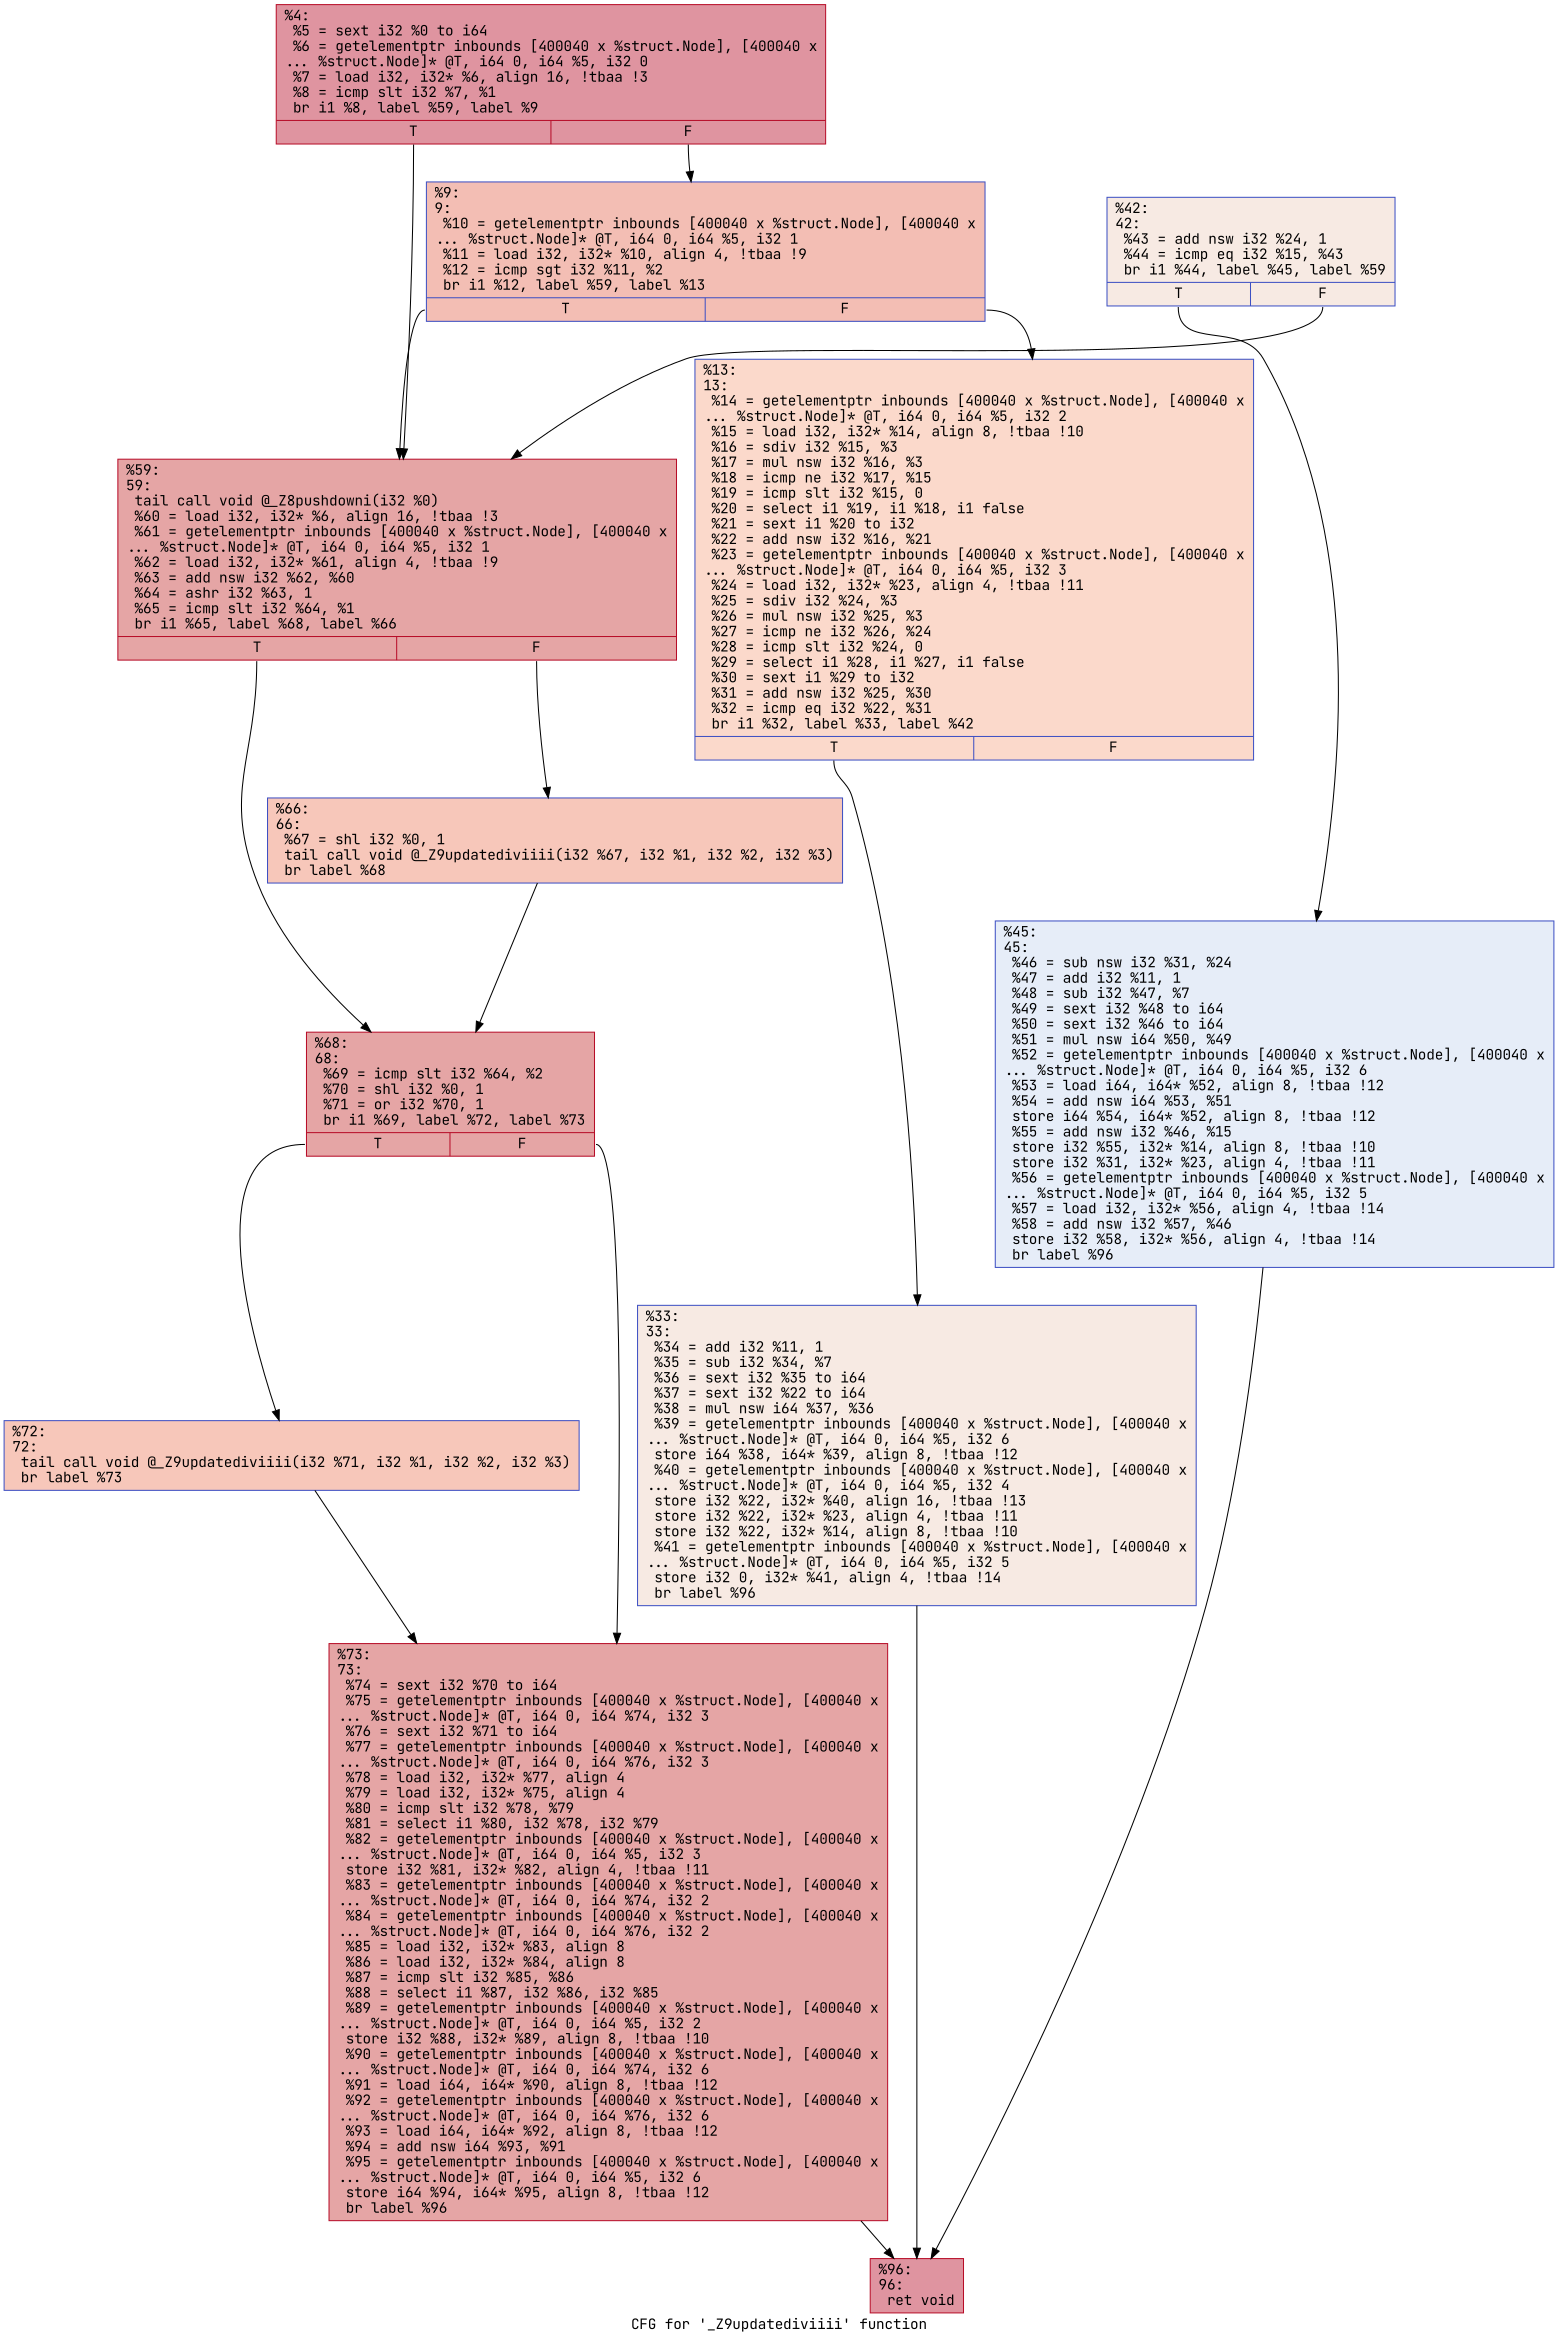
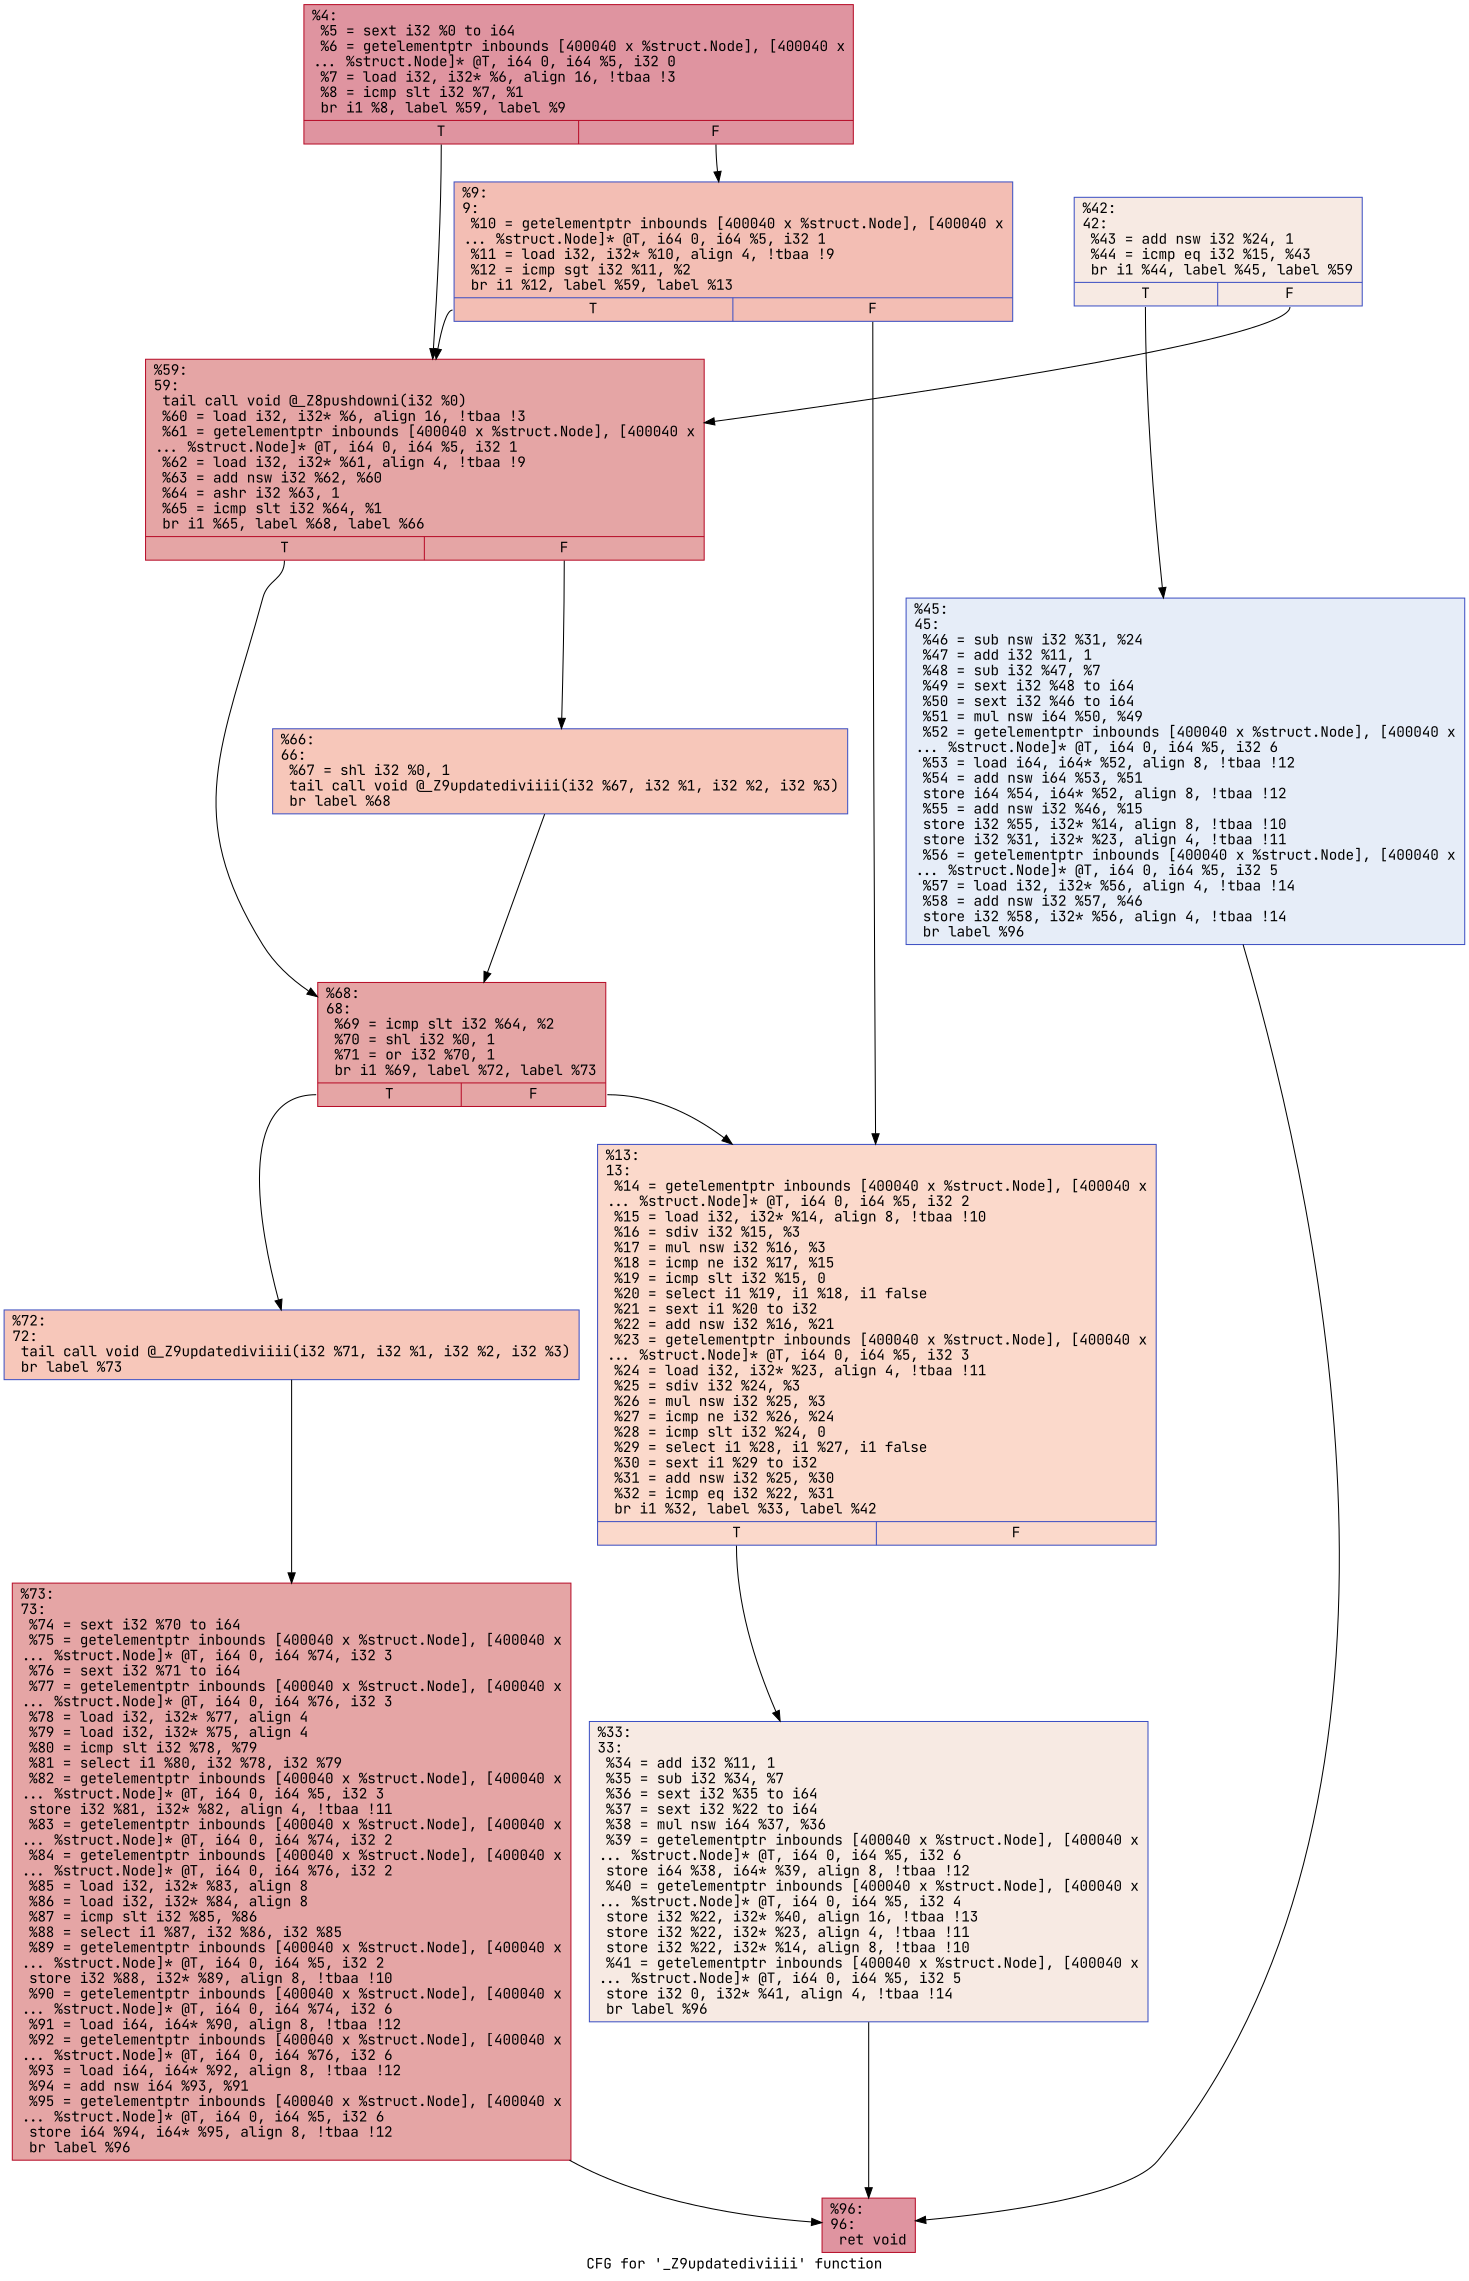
  digraph {
    fontname="JetBrains Mono"
    label="CFG for '_Z9updatediviiii' function"
    node [color="#3d50c3ff" fillcolor="#c5333470" fontname="JetBrains Mono" shape=record style=filled]
    edge [fontname="JetBrains Mono" tailport=s0]
    n1 [color="#b70d28ff" fillcolor="#b70d2870" label="{%4:\l  %5 = sext i32 %0 to i64\l  %6 = getelementptr inbounds [400040 x %struct.Node], [400040 x\l... %struct.Node]* @T, i64 0, i64 %5, i32 0\l  %7 = load i32, i32* %6, align 16, !tbaa !3\l  %8 = icmp slt i32 %7, %1\l  br i1 %8, label %59, label %9\l|{<s0>T|<s1>F}}"]
    n2 [color="#b70d28ff" label="{%59:\l59:                                               \l  tail call void @_Z8pushdowni(i32 %0)\l  %60 = load i32, i32* %6, align 16, !tbaa !3\l  %61 = getelementptr inbounds [400040 x %struct.Node], [400040 x\l... %struct.Node]* @T, i64 0, i64 %5, i32 1\l  %62 = load i32, i32* %61, align 4, !tbaa !9\l  %63 = add nsw i32 %62, %60\l  %64 = ashr i32 %63, 1\l  %65 = icmp slt i32 %64, %1\l  br i1 %65, label %68, label %66\l|{<s0>T|<s1>F}}"]
    n3 [fillcolor="#e36c5570" label="{%9:\l9:                                                \l  %10 = getelementptr inbounds [400040 x %struct.Node], [400040 x\l... %struct.Node]* @T, i64 0, i64 %5, i32 1\l  %11 = load i32, i32* %10, align 4, !tbaa !9\l  %12 = icmp sgt i32 %11, %2\l  br i1 %12, label %59, label %13\l|{<s0>T|<s1>F}}"]
    n4 [color="#b70d28ff" label="{%68:\l68:                                               \l  %69 = icmp slt i32 %64, %2\l  %70 = shl i32 %0, 1\l  %71 = or i32 %70, 1\l  br i1 %69, label %72, label %73\l|{<s0>T|<s1>F}}"]
    n5 [fillcolor="#ec7f6370" label="{%66:\l66:                                               \l  %67 = shl i32 %0, 1\l  tail call void @_Z9updatediviiii(i32 %67, i32 %1, i32 %2, i32 %3)\l  br label %68\l}"]
    n6 [fillcolor="#f7a88970" label="{%13:\l13:                                               \l  %14 = getelementptr inbounds [400040 x %struct.Node], [400040 x\l... %struct.Node]* @T, i64 0, i64 %5, i32 2\l  %15 = load i32, i32* %14, align 8, !tbaa !10\l  %16 = sdiv i32 %15, %3\l  %17 = mul nsw i32 %16, %3\l  %18 = icmp ne i32 %17, %15\l  %19 = icmp slt i32 %15, 0\l  %20 = select i1 %19, i1 %18, i1 false\l  %21 = sext i1 %20 to i32\l  %22 = add nsw i32 %16, %21\l  %23 = getelementptr inbounds [400040 x %struct.Node], [400040 x\l... %struct.Node]* @T, i64 0, i64 %5, i32 3\l  %24 = load i32, i32* %23, align 4, !tbaa !11\l  %25 = sdiv i32 %24, %3\l  %26 = mul nsw i32 %25, %3\l  %27 = icmp ne i32 %26, %24\l  %28 = icmp slt i32 %24, 0\l  %29 = select i1 %28, i1 %27, i1 false\l  %30 = sext i1 %29 to i32\l  %31 = add nsw i32 %25, %30\l  %32 = icmp eq i32 %22, %31\l  br i1 %32, label %33, label %42\l|{<s0>T|<s1>F}}"]
    n7 [fillcolor="#ec7f6370" label="{%72:\l72:                                               \l  tail call void @_Z9updatediviiii(i32 %71, i32 %1, i32 %2, i32 %3)\l  br label %73\l}"]
    n8 [color="#b70d28ff" label="{%73:\l73:                                               \l  %74 = sext i32 %70 to i64\l  %75 = getelementptr inbounds [400040 x %struct.Node], [400040 x\l... %struct.Node]* @T, i64 0, i64 %74, i32 3\l  %76 = sext i32 %71 to i64\l  %77 = getelementptr inbounds [400040 x %struct.Node], [400040 x\l... %struct.Node]* @T, i64 0, i64 %76, i32 3\l  %78 = load i32, i32* %77, align 4\l  %79 = load i32, i32* %75, align 4\l  %80 = icmp slt i32 %78, %79\l  %81 = select i1 %80, i32 %78, i32 %79\l  %82 = getelementptr inbounds [400040 x %struct.Node], [400040 x\l... %struct.Node]* @T, i64 0, i64 %5, i32 3\l  store i32 %81, i32* %82, align 4, !tbaa !11\l  %83 = getelementptr inbounds [400040 x %struct.Node], [400040 x\l... %struct.Node]* @T, i64 0, i64 %74, i32 2\l  %84 = getelementptr inbounds [400040 x %struct.Node], [400040 x\l... %struct.Node]* @T, i64 0, i64 %76, i32 2\l  %85 = load i32, i32* %83, align 8\l  %86 = load i32, i32* %84, align 8\l  %87 = icmp slt i32 %85, %86\l  %88 = select i1 %87, i32 %86, i32 %85\l  %89 = getelementptr inbounds [400040 x %struct.Node], [400040 x\l... %struct.Node]* @T, i64 0, i64 %5, i32 2\l  store i32 %88, i32* %89, align 8, !tbaa !10\l  %90 = getelementptr inbounds [400040 x %struct.Node], [400040 x\l... %struct.Node]* @T, i64 0, i64 %74, i32 6\l  %91 = load i64, i64* %90, align 8, !tbaa !12\l  %92 = getelementptr inbounds [400040 x %struct.Node], [400040 x\l... %struct.Node]* @T, i64 0, i64 %76, i32 6\l  %93 = load i64, i64* %92, align 8, !tbaa !12\l  %94 = add nsw i64 %93, %91\l  %95 = getelementptr inbounds [400040 x %struct.Node], [400040 x\l... %struct.Node]* @T, i64 0, i64 %5, i32 6\l  store i64 %94, i64* %95, align 8, !tbaa !12\l  br label %96\l}"]
    n9 [fillcolor="#eed0c070" label="{%33:\l33:                                               \l  %34 = add i32 %11, 1\l  %35 = sub i32 %34, %7\l  %36 = sext i32 %35 to i64\l  %37 = sext i32 %22 to i64\l  %38 = mul nsw i64 %37, %36\l  %39 = getelementptr inbounds [400040 x %struct.Node], [400040 x\l... %struct.Node]* @T, i64 0, i64 %5, i32 6\l  store i64 %38, i64* %39, align 8, !tbaa !12\l  %40 = getelementptr inbounds [400040 x %struct.Node], [400040 x\l... %struct.Node]* @T, i64 0, i64 %5, i32 4\l  store i32 %22, i32* %40, align 16, !tbaa !13\l  store i32 %22, i32* %23, align 4, !tbaa !11\l  store i32 %22, i32* %14, align 8, !tbaa !10\l  %41 = getelementptr inbounds [400040 x %struct.Node], [400040 x\l... %struct.Node]* @T, i64 0, i64 %5, i32 5\l  store i32 0, i32* %41, align 4, !tbaa !14\l  br label %96\l}"]
    n10 [color="#b70d28ff" fillcolor="#b70d2870" label="{%96:\l96:                                               \l  ret void\l}"]
    n11 [fillcolor="#eed0c070" label="{%42:\l42:                                               \l  %43 = add nsw i32 %24, 1\l  %44 = icmp eq i32 %15, %43\l  br i1 %44, label %45, label %59\l|{<s0>T|<s1>F}}"]
    n12 [fillcolor="#c7d7f070" label="{%45:\l45:                                               \l  %46 = sub nsw i32 %31, %24\l  %47 = add i32 %11, 1\l  %48 = sub i32 %47, %7\l  %49 = sext i32 %48 to i64\l  %50 = sext i32 %46 to i64\l  %51 = mul nsw i64 %50, %49\l  %52 = getelementptr inbounds [400040 x %struct.Node], [400040 x\l... %struct.Node]* @T, i64 0, i64 %5, i32 6\l  %53 = load i64, i64* %52, align 8, !tbaa !12\l  %54 = add nsw i64 %53, %51\l  store i64 %54, i64* %52, align 8, !tbaa !12\l  %55 = add nsw i32 %46, %15\l  store i32 %55, i32* %14, align 8, !tbaa !10\l  store i32 %31, i32* %23, align 4, !tbaa !11\l  %56 = getelementptr inbounds [400040 x %struct.Node], [400040 x\l... %struct.Node]* @T, i64 0, i64 %5, i32 5\l  %57 = load i32, i32* %56, align 4, !tbaa !14\l  %58 = add nsw i32 %57, %46\l  store i32 %58, i32* %56, align 4, !tbaa !14\l  br label %96\l}"]
    n1 -> n2
    n1 -> n3 [tailport=s1]
    n2 -> n4
    n2 -> n5 [tailport=s1]
    n3 -> n2
    n3 -> n6 [tailport=s1]
    n4 -> n7
-   n4 -> n8 [tailport=s1]
+   n4 -> n6 [tailport=s1]
    n5 -> n4
    n6 -> n9
    n7 -> n8
    n8 -> n10
    n9 -> n10
    n11 -> n2 [tailport=s1]
    n11 -> n12
    n12 -> n10
  }
